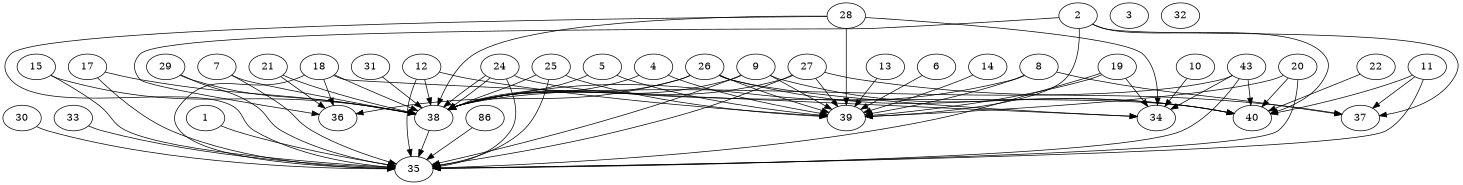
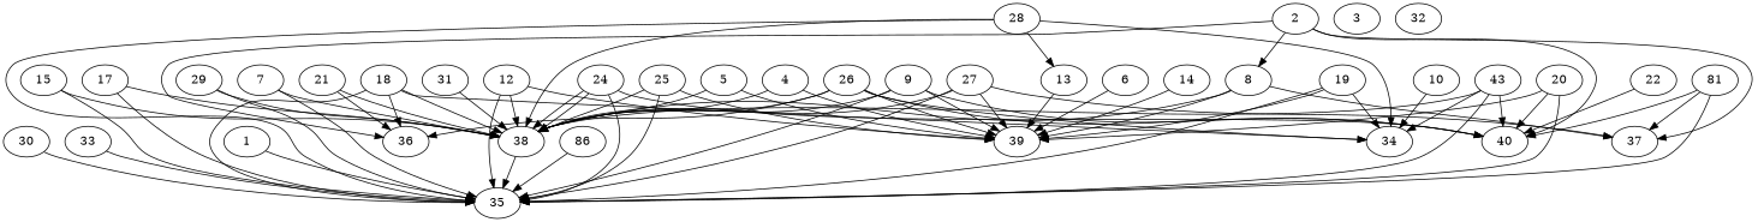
  digraph {
    node [alpha=0.07]
    1 [alpha=0.11 expect_size=14642176]
    35 [alpha=0.12 expect_size=31979520]
    2 [alpha=0.16 expect_size=43049984]
    36 [alpha=0.08 expect_size=26937344]
    37 [alpha=0.02 expect_size=6992896]
    39 [alpha=0.04 expect_size=42570752]
    40 [alpha=0.06 expect_size=45255680]
    3 [alpha=0.12 expect_size=29206528]
    4 [alpha=0.04 expect_size=11804672]
    38 [expect_size=24152064]
    5 [alpha=0.03 expect_size=29850624]
    6 [alpha=0.03 expect_size=12296192]
    7 [alpha=0.12 expect_size=10060800]
    8 [alpha=0.02 expect_size=16584704]
    9 [alpha=0.13 expect_size=35435520]
    10 [alpha=0.08 expect_size=6972416]
    34 [alpha=0.11 expect_size=15065088]
-   11 [alpha=0.04 expect_size=27855872]
+   11 [alpha=0.04 expect_size=27855872 label=81]
    12 [alpha=0.10 expect_size=5459968]
    13 [alpha=0.15 expect_size=44216320]
    14 [alpha=0.19 expect_size=24217600]
    15 [alpha=0.18 expect_size=34270208]
    n23 [expect_size=41267200 label=86]
    17 [alpha=0.17 expect_size=49292288]
    18 [alpha=0.08 expect_size=29413376]
    19 [alpha=0.03 expect_size=33740800]
    20 [alpha=0.11 expect_size=17681408]
    21 [alpha=0.02 expect_size=35818496]
    22 [alpha=0.09 expect_size=45753344]
    n30 [expect_size=22782976 label=43]
    24 [expect_size=11880448]
    25 [alpha=0.18 expect_size=8526848]
    26 [alpha=0.12 expect_size=51966976]
    27 [expect_size=20381696]
    28 [alpha=0.08 expect_size=12631040]
    29 [alpha=0.01 expect_size=32257024]
    30 [alpha=0.15 expect_size=40478720]
    31 [alpha=0.19 expect_size=18772992]
    32 [alpha=0.03 expect_size=23726080]
    33 [alpha=0.03 expect_size=45959168]
    1 -> 35
    2 -> 36
    2 -> 37
-   2 -> 39
+   2 -> 8
    2 -> 40
    4 -> 39
    4 -> 38
    38 -> 35
    5 -> 39
    5 -> 38
    6 -> 39
    7 -> 35
    7 -> 38
    8 -> 37
    8 -> 39
    8 -> 38
    9 -> 35
    9 -> 39
    9 -> 40
    9 -> 38
    10 -> 34
    11 -> 35
    11 -> 37
    11 -> 40
    12 -> 35
    12 -> 39
    12 -> 38
    13 -> 39
    14 -> 39
    15 -> 35
    15 -> 38
    n23 -> 35
    17 -> 35
    17 -> 38
    18 -> 35
    18 -> 36
    18 -> 38
    18 -> 34
    19 -> 35
    19 -> 39
    19 -> 34
    20 -> 35
    20 -> 39
    20 -> 40
    21 -> 36
    21 -> 38
    22 -> 40
    n30 -> 35
    n30 -> 40
    n30 -> 38
    n30 -> 34
    24 -> 35
    24 -> 40
    24 -> 38
    24 -> 38
    25 -> 35
    25 -> 39
    25 -> 38
    26 -> 36
    26 -> 39
    26 -> 40
    26 -> 38
    26 -> 34
    27 -> 35
    27 -> 37
    27 -> 39
    27 -> 38
    28 -> 35
-   28 -> 39
+   28 -> 13
    28 -> 38
    28 -> 34
    29 -> 35
    29 -> 38
    30 -> 35
    31 -> 38
    33 -> 35
  }
